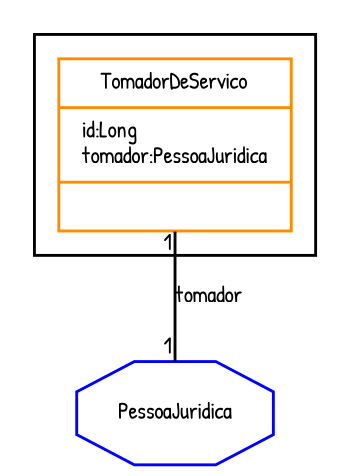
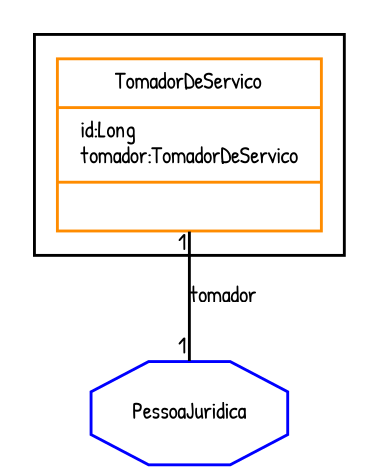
  digraph {
    fontname="Patrick Hand"
    fontsize=8
    node [fontname="Patrick Hand" fontsize=8]
-   n1 [label="{TomadorDeServico|id:Long\ltomador:PessoaJuridica\l|\l}" shape=record color=darkorange]
+   n1 [label="{TomadorDeServico|id:Long\ltomador:TomadorDeServico\l|\l}" shape=record color=darkorange]
    PessoaJuridica [shape=octagon color=blue]
    subgraph cluster_1 {
      n1
    }
    n1 -> PessoaJuridica [arrowhead=none fontname="Patrick Hand" fontsize=8 headlabel=1 label=tomador taillabel=1]
  }
